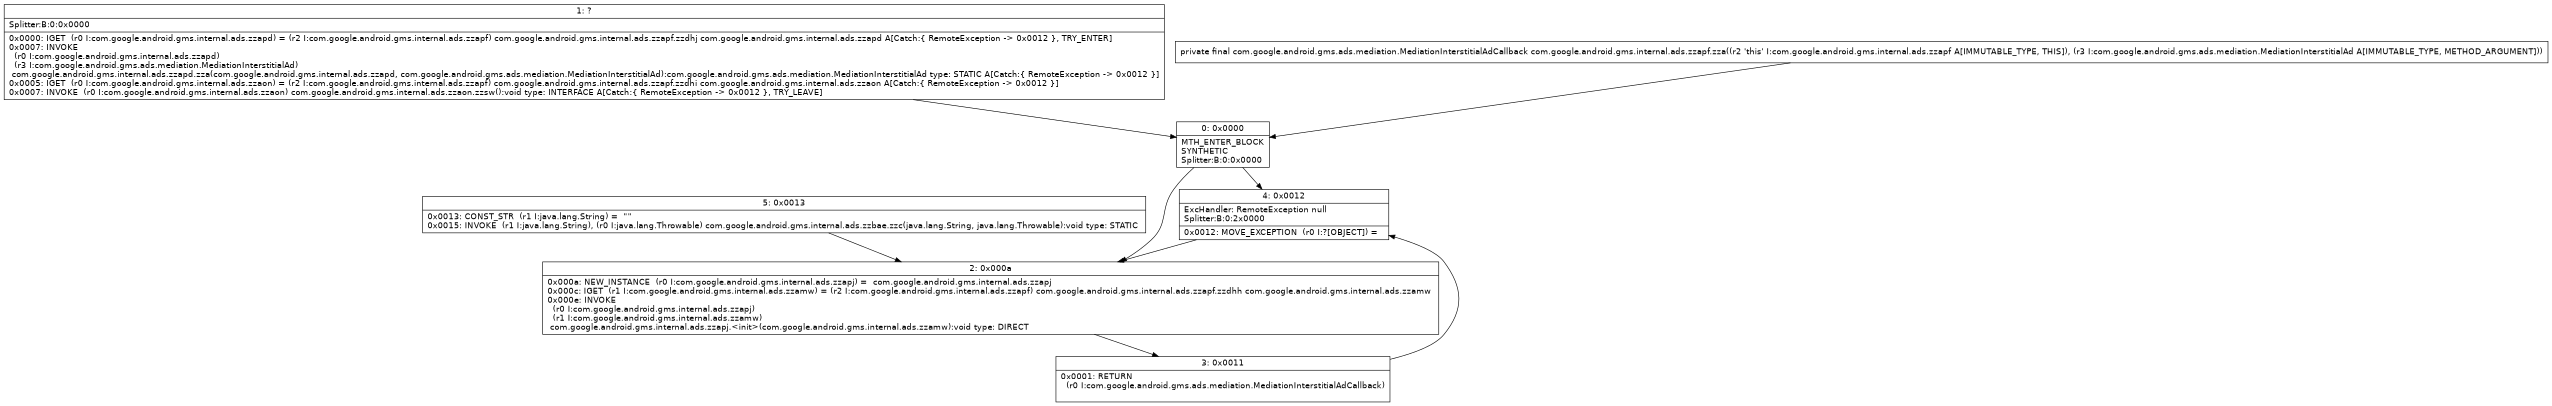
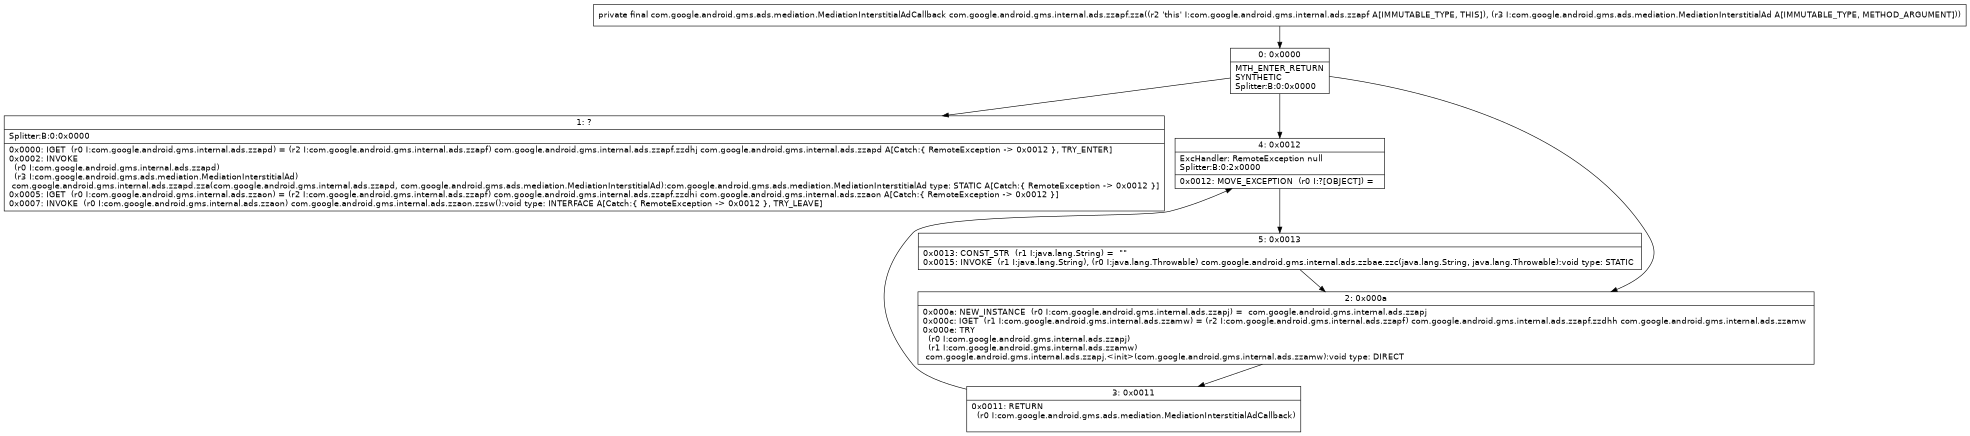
  digraph {
    fontname="DejaVu Sans"
    node [fontname="DejaVu Sans" shape=record]
    edge [fontname="DejaVu Sans"]
-   n1 [label="{0\:\ 0x0000|MTH_ENTER_BLOCK\lSYNTHETIC\lSplitter:B:0:0x0000\l}"]
-   n2 [label="{1\:\ ?|Splitter:B:0:0x0000\l|0x0000: IGET  (r0 I:com.google.android.gms.internal.ads.zzapd) = (r2 I:com.google.android.gms.internal.ads.zzapf) com.google.android.gms.internal.ads.zzapf.zzdhj com.google.android.gms.internal.ads.zzapd A[Catch:\{ RemoteException \-\> 0x0012 \}, TRY_ENTER]\l0x0007: INVOKE  \l  (r0 I:com.google.android.gms.internal.ads.zzapd)\l  (r3 I:com.google.android.gms.ads.mediation.MediationInterstitialAd)\l com.google.android.gms.internal.ads.zzapd.zza(com.google.android.gms.internal.ads.zzapd, com.google.android.gms.ads.mediation.MediationInterstitialAd):com.google.android.gms.ads.mediation.MediationInterstitialAd type: STATIC A[Catch:\{ RemoteException \-\> 0x0012 \}]\l0x0005: IGET  (r0 I:com.google.android.gms.internal.ads.zzaon) = (r2 I:com.google.android.gms.internal.ads.zzapf) com.google.android.gms.internal.ads.zzapf.zzdhi com.google.android.gms.internal.ads.zzaon A[Catch:\{ RemoteException \-\> 0x0012 \}]\l0x0007: INVOKE  (r0 I:com.google.android.gms.internal.ads.zzaon) com.google.android.gms.internal.ads.zzaon.zzsw():void type: INTERFACE A[Catch:\{ RemoteException \-\> 0x0012 \}, TRY_LEAVE]\l}"]
+   n1 [label="{0\:\ 0x0000|MTH_ENTER_RETURN\lSYNTHETIC\lSplitter:B:0:0x0000\l}"]
+   n2 [label="{1\:\ ?|Splitter:B:0:0x0000\l|0x0000: IGET  (r0 I:com.google.android.gms.internal.ads.zzapd) = (r2 I:com.google.android.gms.internal.ads.zzapf) com.google.android.gms.internal.ads.zzapf.zzdhj com.google.android.gms.internal.ads.zzapd A[Catch:\{ RemoteException \-\> 0x0012 \}, TRY_ENTER]\l0x0002: INVOKE  \l  (r0 I:com.google.android.gms.internal.ads.zzapd)\l  (r3 I:com.google.android.gms.ads.mediation.MediationInterstitialAd)\l com.google.android.gms.internal.ads.zzapd.zza(com.google.android.gms.internal.ads.zzapd, com.google.android.gms.ads.mediation.MediationInterstitialAd):com.google.android.gms.ads.mediation.MediationInterstitialAd type: STATIC A[Catch:\{ RemoteException \-\> 0x0012 \}]\l0x0005: IGET  (r0 I:com.google.android.gms.internal.ads.zzaon) = (r2 I:com.google.android.gms.internal.ads.zzapf) com.google.android.gms.internal.ads.zzapf.zzdhi com.google.android.gms.internal.ads.zzaon A[Catch:\{ RemoteException \-\> 0x0012 \}]\l0x0007: INVOKE  (r0 I:com.google.android.gms.internal.ads.zzaon) com.google.android.gms.internal.ads.zzaon.zzsw():void type: INTERFACE A[Catch:\{ RemoteException \-\> 0x0012 \}, TRY_LEAVE]\l}"]
    n3 [label="{4\:\ 0x0012|ExcHandler: RemoteException null\lSplitter:B:0:2x0000\l|0x0012: MOVE_EXCEPTION  (r0 I:?[OBJECT]) =  \l}"]
-   n4 [label="{2\:\ 0x000a|0x000a: NEW_INSTANCE  (r0 I:com.google.android.gms.internal.ads.zzapj) =  com.google.android.gms.internal.ads.zzapj \l0x000c: IGET  (r1 I:com.google.android.gms.internal.ads.zzamw) = (r2 I:com.google.android.gms.internal.ads.zzapf) com.google.android.gms.internal.ads.zzapf.zzdhh com.google.android.gms.internal.ads.zzamw \l0x000e: INVOKE  \l  (r0 I:com.google.android.gms.internal.ads.zzapj)\l  (r1 I:com.google.android.gms.internal.ads.zzamw)\l com.google.android.gms.internal.ads.zzapj.\<init\>(com.google.android.gms.internal.ads.zzamw):void type: DIRECT \l}"]
+   n4 [label="{2\:\ 0x000a|0x000a: NEW_INSTANCE  (r0 I:com.google.android.gms.internal.ads.zzapj) =  com.google.android.gms.internal.ads.zzapj \l0x000c: IGET  (r1 I:com.google.android.gms.internal.ads.zzamw) = (r2 I:com.google.android.gms.internal.ads.zzapf) com.google.android.gms.internal.ads.zzapf.zzdhh com.google.android.gms.internal.ads.zzamw \l0x000e: TRY  \l  (r0 I:com.google.android.gms.internal.ads.zzapj)\l  (r1 I:com.google.android.gms.internal.ads.zzamw)\l com.google.android.gms.internal.ads.zzapj.\<init\>(com.google.android.gms.internal.ads.zzamw):void type: DIRECT \l}"]
    n5 [label="{5\:\ 0x0013|0x0013: CONST_STR  (r1 I:java.lang.String) =  \"\" \l0x0015: INVOKE  (r1 I:java.lang.String), (r0 I:java.lang.Throwable) com.google.android.gms.internal.ads.zzbae.zzc(java.lang.String, java.lang.Throwable):void type: STATIC \l}"]
-   n6 [label="{3\:\ 0x0011|0x0001: RETURN  \l  (r0 I:com.google.android.gms.ads.mediation.MediationInterstitialAdCallback)\l \l}"]
+   n6 [label="{3\:\ 0x0011|0x0011: RETURN  \l  (r0 I:com.google.android.gms.ads.mediation.MediationInterstitialAdCallback)\l \l}"]
    n7 [label="{private final com.google.android.gms.ads.mediation.MediationInterstitialAdCallback com.google.android.gms.internal.ads.zzapf.zza((r2 'this' I:com.google.android.gms.internal.ads.zzapf A[IMMUTABLE_TYPE, THIS]), (r3 I:com.google.android.gms.ads.mediation.MediationInterstitialAd A[IMMUTABLE_TYPE, METHOD_ARGUMENT])) }"]
-   n2 -> n1
+   n1 -> n2
    n1 -> n3
    n1 -> n4
-   n3 -> n4
+   n3 -> n5
    n4 -> n6
    n5 -> n4
    n6 -> n3
    n7 -> n1
  }
